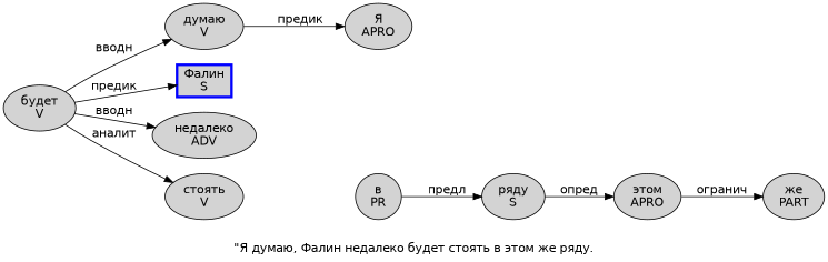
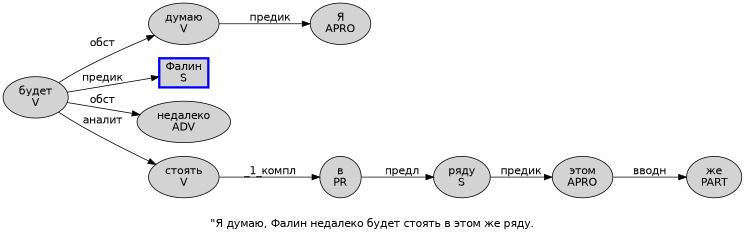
  digraph {
    fontname="DejaVu Sans"
    label="\"Я думаю, Фалин недалеко будет стоять в этом же ряду."
    rankdir=LR
    node [fillcolor=lightgray fontname="DejaVu Sans" penwidth=1 shape=ellipse style=filled]
    edge [fontname="DejaVu Sans"]
    n1 [label="Я\nAPRO"]
    n2 [label="думаю\nV"]
    n3 [color=blue label="Фалин\nS" penwidth=3 shape=box]
    n4 [label="недалеко\nADV"]
    n5 [label="будет\nV"]
    n6 [label="стоять\nV"]
    n7 [label="в\nPR"]
    n8 [label="ряду\nS"]
    n9 [label="этом\nAPRO"]
    n10 [label="же\nPART"]
    n2 -> n1 [label="предик"]
-   n5 -> n2 [label="вводн"]
+   n5 -> n2 [label="обст"]
    n5 -> n3 [label="предик"]
-   n5 -> n4 [label="вводн"]
+   n5 -> n4 [label="обст"]
    n5 -> n6 [label="аналит"]
+   n6 -> n7 [label="_1_компл"]
    n7 -> n8 [label="предл"]
-   n8 -> n9 [label="опред"]
-   n9 -> n10 [label="огранич"]
+   n8 -> n9 [label="предик"]
+   n9 -> n10 [label="вводн"]
  }
